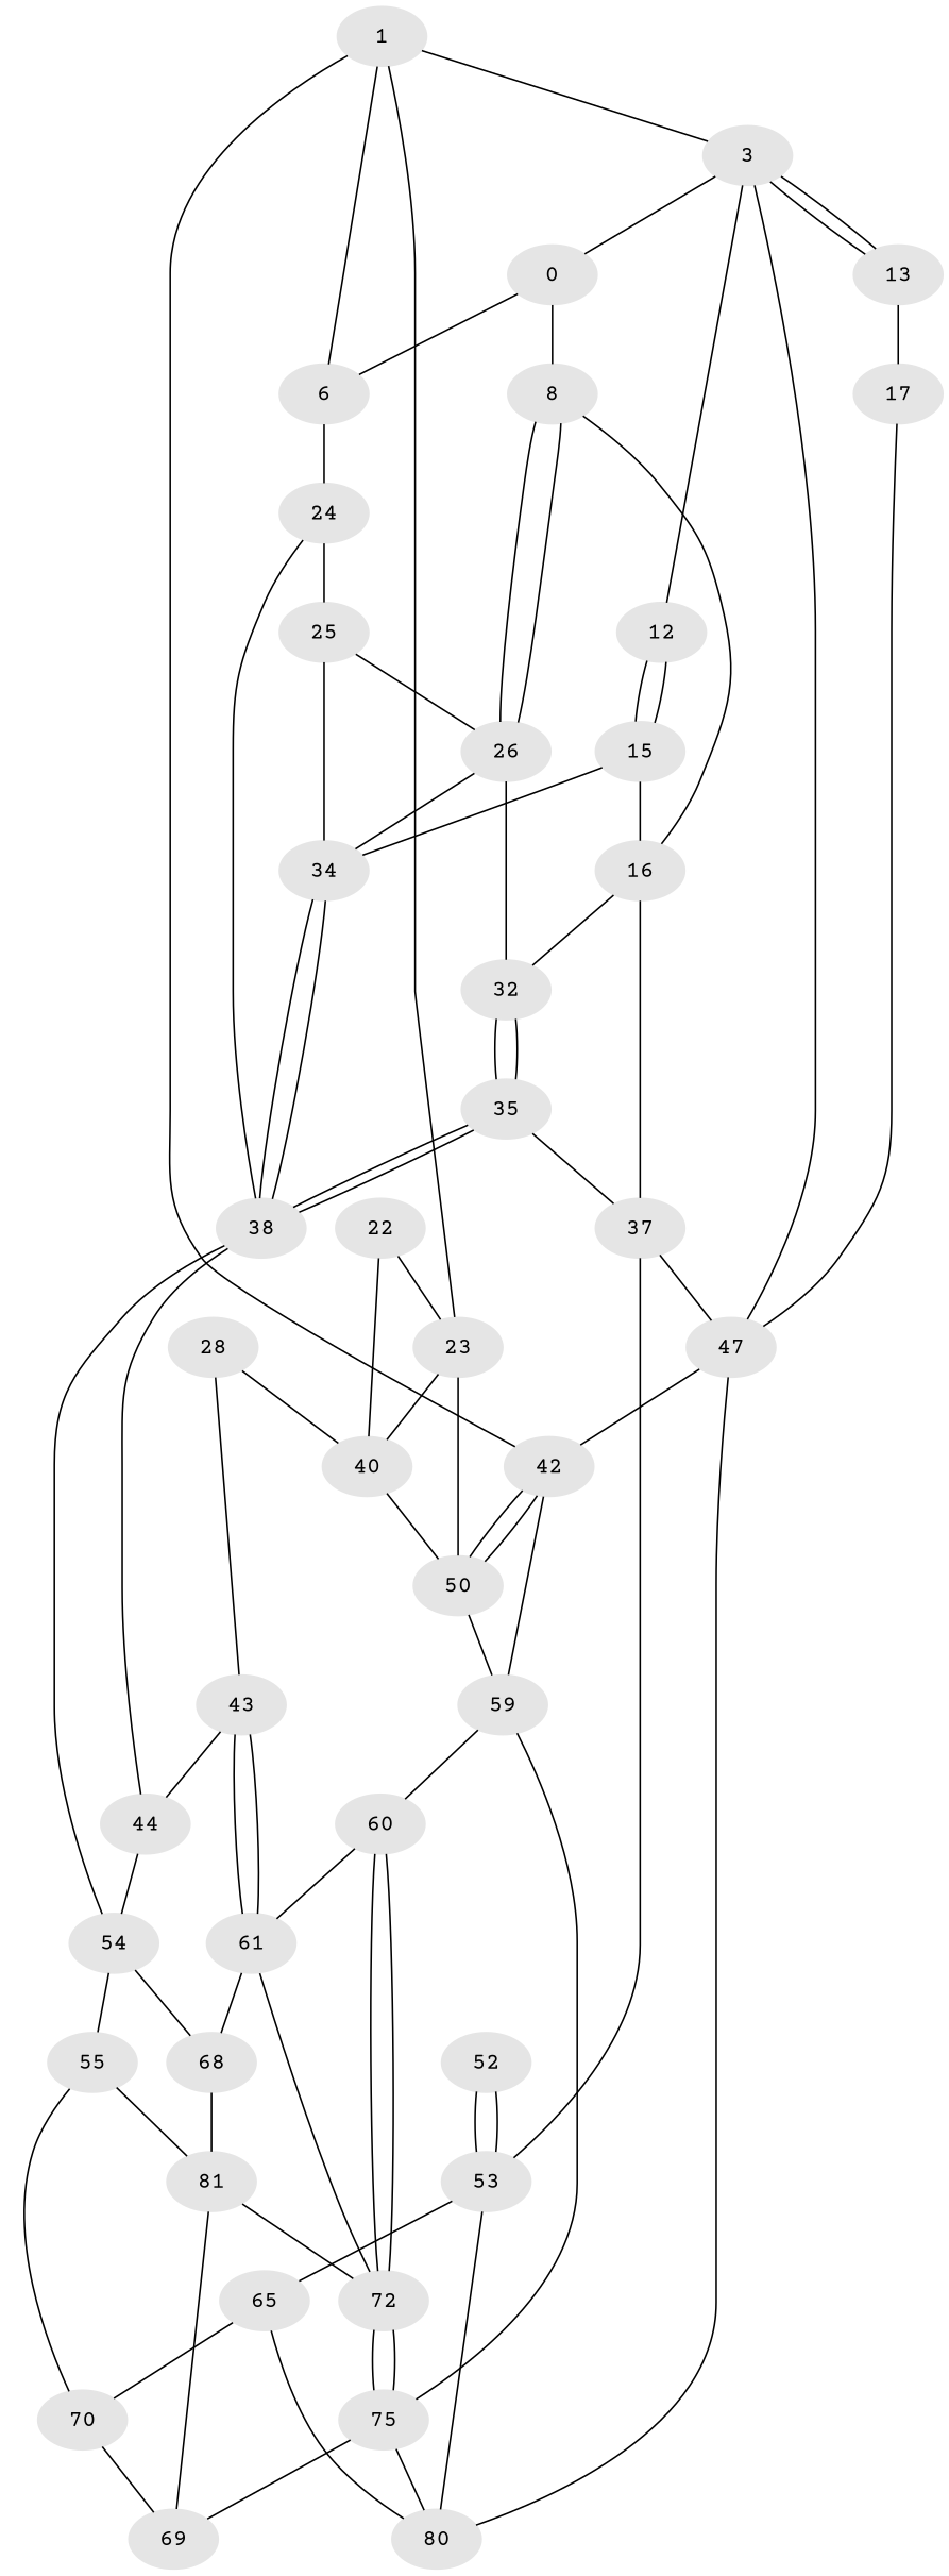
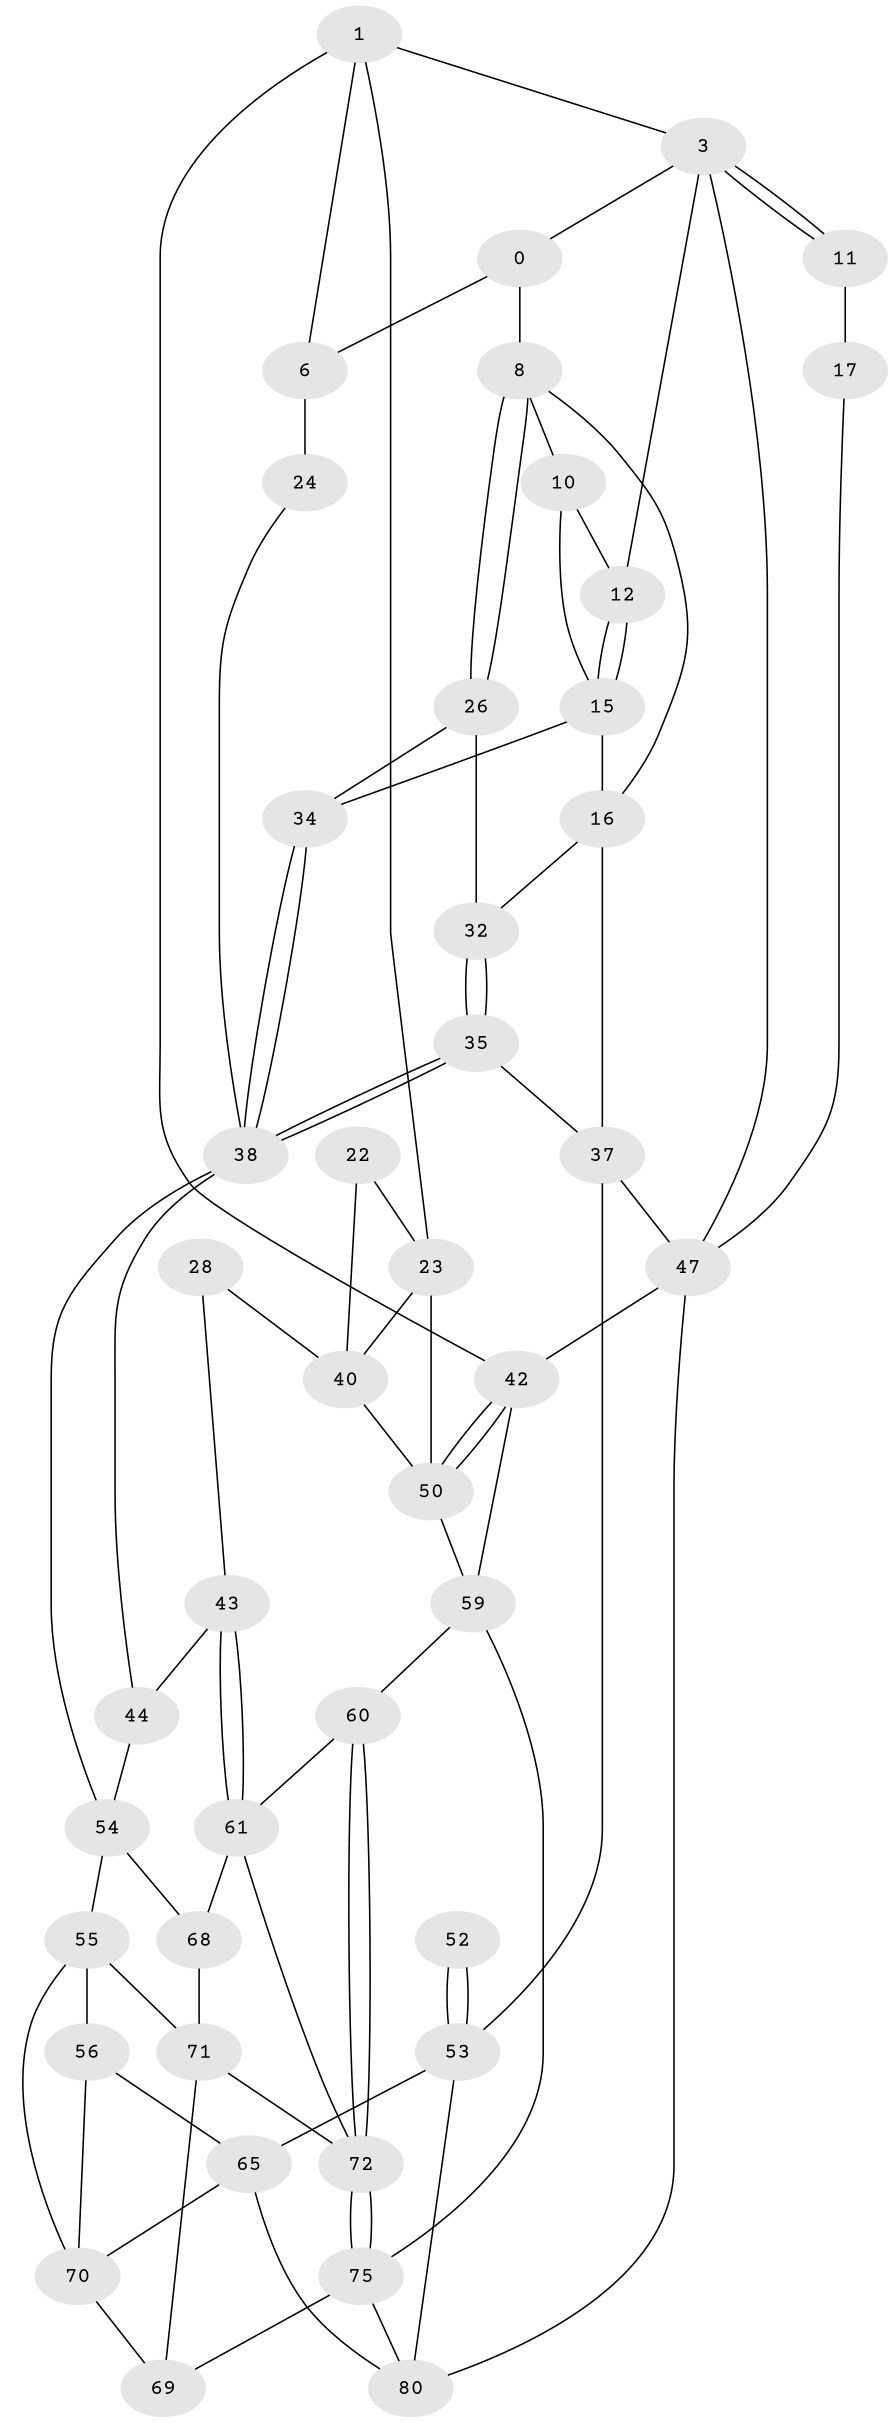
  graph {
    fontname="Courier Prime"
    node [color=gray90 fontname="Courier Prime" style=filled]
    edge [fontname="Courier Prime"]
    1 [super="+2"]
    3 [super="+4"]
    6 [super="+20"]
    23 [super="+39"]
    n5 [label=42]
    n6 [label=0 super="+7"]
-   13 [super="+14"]
+   13 [super="+14" label=11]
    47 [super="+63"]
    12
    24 [super="+29"]
    40 [super="+41"]
    50 [super="+58"]
    59 [super="+74"]
    8 [super="+9"]
+   10 [super="+11"]
    15 [super="+16"]
    17 [super="+48"]
    80 [super="+81"]
    n19 [label=16 super="+19"]
    26 [super="+31"]
-   25 [super="+33"]
    38 [super="+45"]
    32
    37 [super="+46"]
    34
    35 [super="+36"]
    53 [super="+66"]
    22 [super="+30"]
    28 [super="+42"]
    43
    44
    61 [super="+67"]
    54 [super="+62"]
    65 [super="+77"]
    55 [super="+69"]
    68
    72 [super="+73"]
    60
    75 [super="+82"]
    52
+   56 [super="+64"]
    70 [super="+76"]
-   71 [super="+78" label=81]
+   71 [super="+78"]
    n44 [label=69]
    1 -- 3
    1 -- 6
    1 -- 23
    1 -- n5
    3 -- n6
    3 -- 13
    3 -- 13
    3 -- 47
    3 -- 12
    6 -- 24
    23 -- 40
    23 -- 50
    n5 -- 50
    n5 -- 50
    n5 -- 59
    n6 -- 6
    n6 -- 8
    13 -- 17 [weight=2]
    47 -- n5
    47 -- 80
    12 -- 15
    12 -- 15
-   24 -- 25 [weight=2]
    24 -- 38
    40 -- 50
    50 -- 59
    59 -- 60
    59 -- 75
+   8 -- 10
    8 -- n19
    8 -- 26
    8 -- 26
+   10 -- 12
+   10 -- 15
    15 -- n19
    15 -- 34
    17 -- 47
    n19 -- 32
    n19 -- 37
    26 -- 32
    26 -- 34
-   25 -- 26
-   25 -- 34
    38 -- 44
    38 -- 54
    32 -- 35
    32 -- 35
    37 -- 47
    37 -- 53
    34 -- 38
    34 -- 38
    35 -- 38
    35 -- 38
    35 -- 37
    53 -- 80
    53 -- 65
    22 -- 23
    22 -- 40
    28 -- 40
    28 -- 43
    43 -- 44
    43 -- 61
    43 -- 61
    44 -- 54
    61 -- 68
    61 -- 72
    54 -- 55
    54 -- 68
    65 -- 80
    65 -- 70
+   55 -- 56
    55 -- 70
    55 -- 71
    68 -- 71
    72 -- 75
    72 -- 75
    60 -- 61
    60 -- 72
    60 -- 72
    75 -- 80
    75 -- n44
    52 -- 53
    52 -- 53
+   56 -- 65
+   56 -- 70
    70 -- n44
    71 -- 72
    71 -- n44
  }
